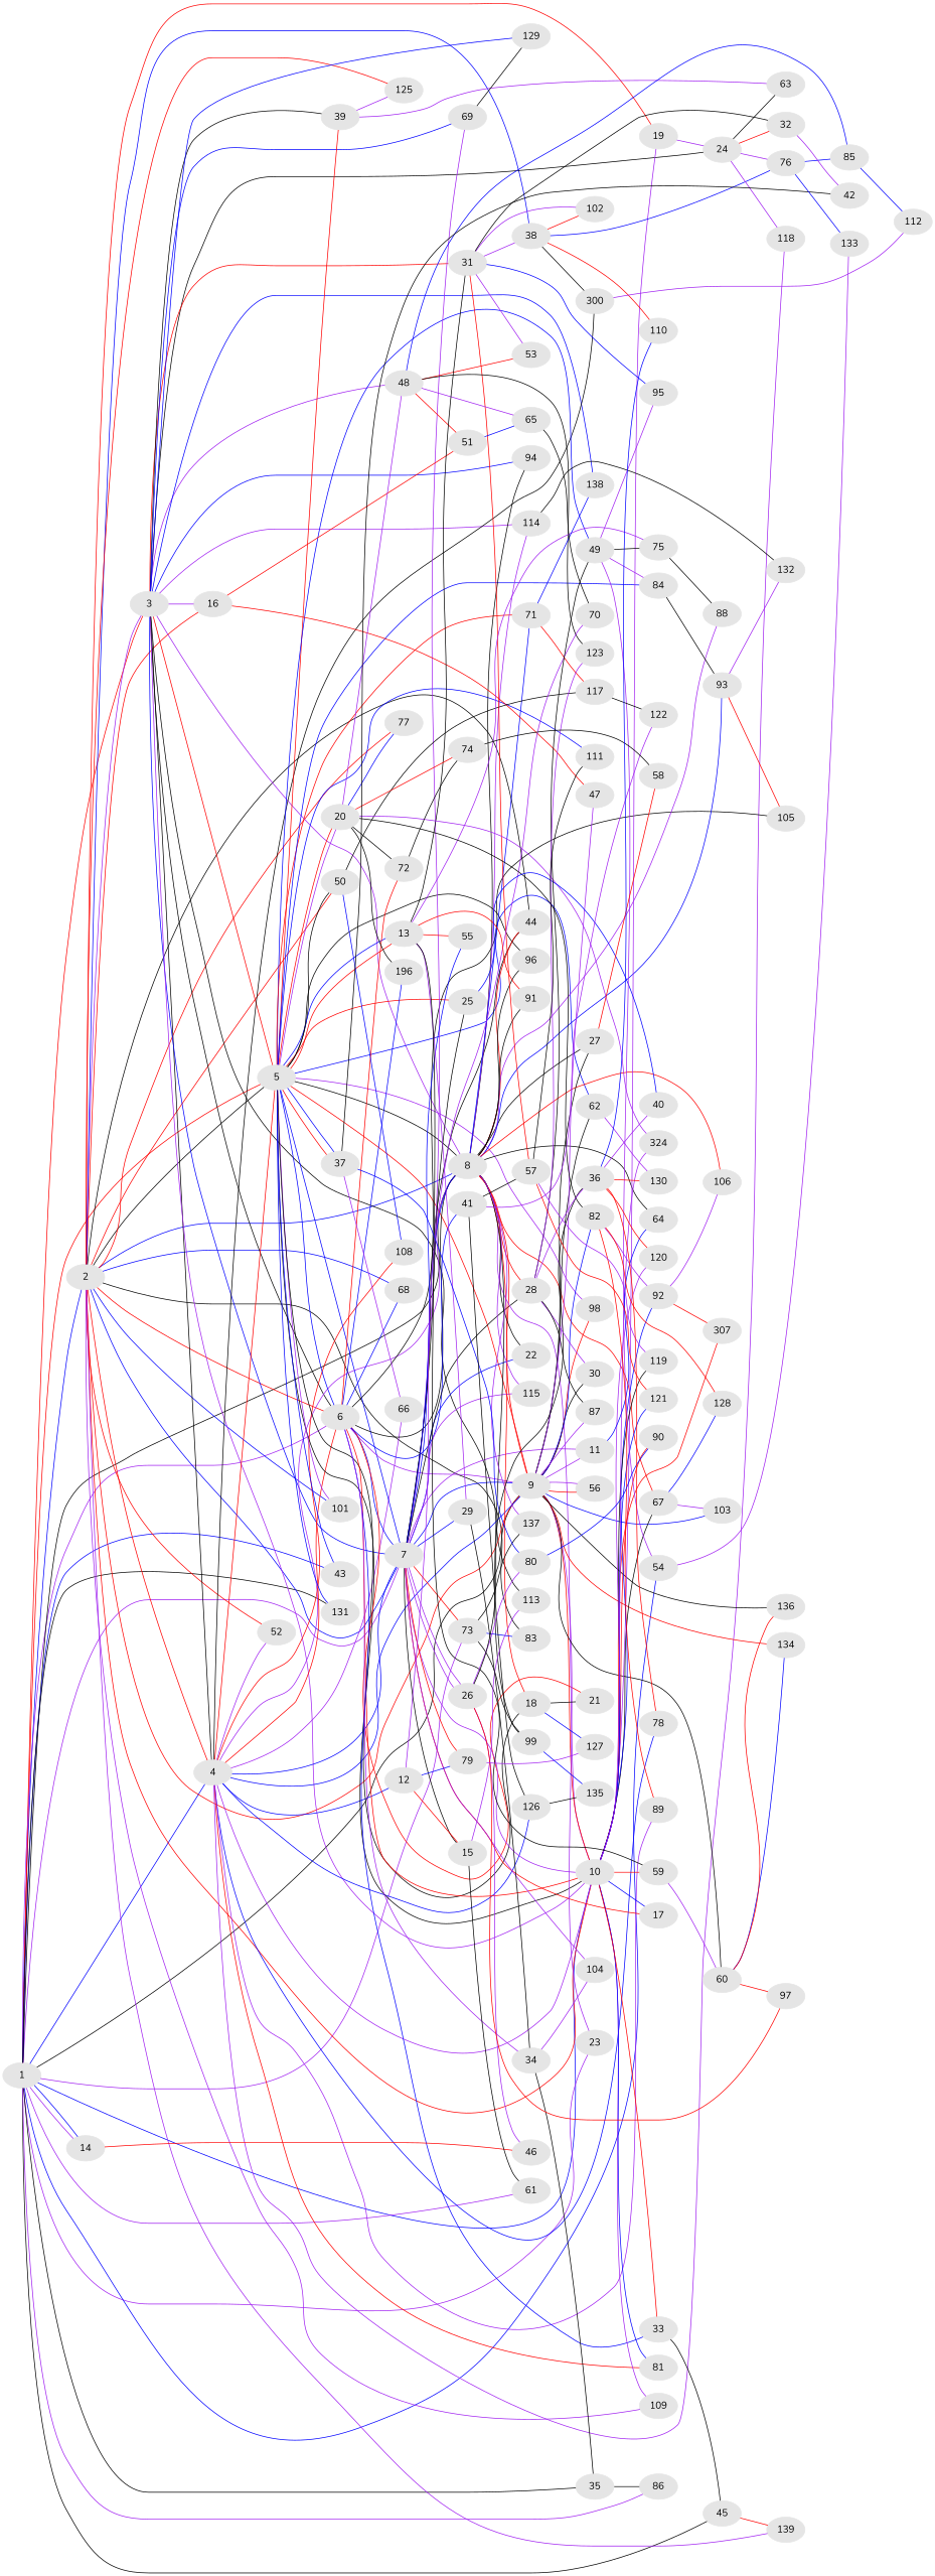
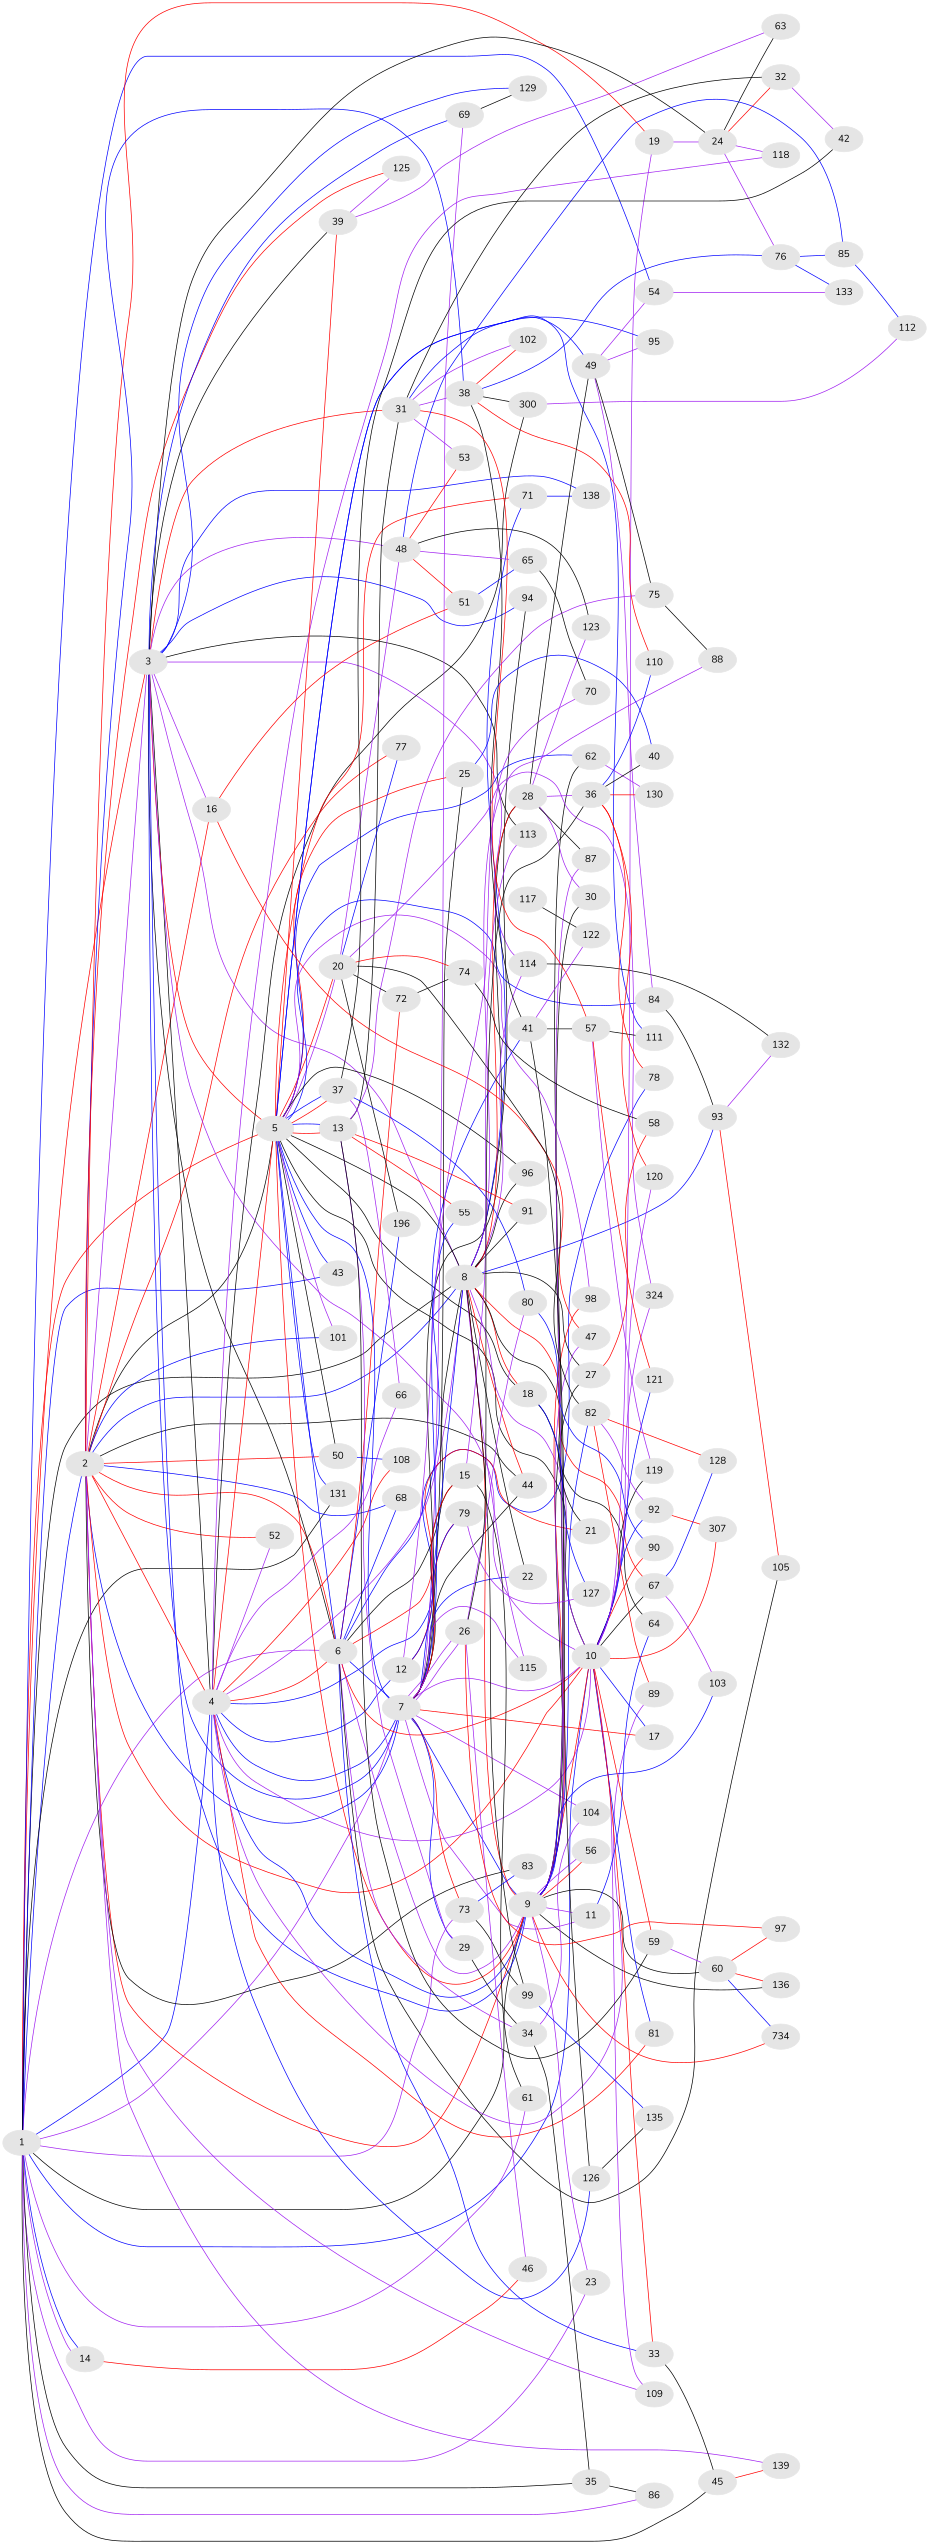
  graph {
    fontname=Nunito
    rankdir=LR
    node [color=gray90 fontname=Nunito style=filled]
    edge [color=purple fontname=Nunito]
    1
    2
    3
    4
    5
    6
    7
    8
    9
    10
    14
    23
    35
    43
    45
    54
    61
    73
    86
    131
    16
    19
    38
    44
    50
    52
    68
    77
    83
    101
    109
    125
    139
    24
    31
    39
    48
    69
    94
    113
    114
    129
    138
    12
    66
    78
    81
    89
    n49 [label=300]
    108
    118
    126
    13
    18
    20
    25
    37
    49
    62
    71
    84
    96
    98
    111
    21
    33
    34
    41
    72
    105
    n71 [label=196]
    11
    15
    17
    22
    26
    28
    29
    55
    79
    104
    115
    27
    64
    67
    88
    91
    93
    99
-   106
-   137
    30
    47
    56
    60
    82
    87
    103
-   134
+   134 [label=734]
    136
    59
    90
    92
    n104 [label=307]
    119
    120
    121
    n108 [label=324]
    46
    133
    51
    76
    102
    110
    117
    32
    63
    53
    57
    95
    123
    65
    85
    132
    70
    112
    135
    75
    127
    74
    40
    80
    42
    130
    122
    36
    97
    58
    128
    1 -- 2 [color=blue]
    1 -- 3 [color=red]
    1 -- 4 [color=blue]
    1 -- 5 [color=red]
    1 -- 6
    1 -- 7
    1 -- 8 [color=black]
    1 -- 9 [color=black]
    1 -- 10 [color=blue]
    1 -- 14
    1 -- 14 [color=blue]
    1 -- 23
    1 -- 35 [color=black]
    1 -- 43 [color=blue]
    1 -- 45 [color=black]
    1 -- 54 [color=blue]
    1 -- 61
    1 -- 73
    1 -- 86
    1 -- 131 [color=black]
    2 -- 3
    2 -- 4 [color=red]
    2 -- 5 [color=black]
    2 -- 6 [color=red]
    2 -- 7 [color=blue]
    2 -- 8 [color=blue]
    2 -- 9 [color=red]
    2 -- 10 [color=red]
    2 -- 16 [color=red]
    2 -- 19 [color=red]
    2 -- 38 [color=blue]
    2 -- 44 [color=black]
    2 -- 50 [color=red]
    2 -- 52 [color=red]
    2 -- 68 [color=blue]
    2 -- 77 [color=red]
    2 -- 83 [color=black]
    2 -- 101 [color=blue]
    2 -- 109
    2 -- 125 [color=red]
    2 -- 139
    3 -- 4 [color=black]
    3 -- 5 [color=red]
    3 -- 6 [color=black]
    3 -- 7 [color=blue]
    3 -- 8
+   3 -- 9 [color=blue]
    3 -- 10
    3 -- 16
    3 -- 24 [color=black]
    3 -- 31 [color=red]
    3 -- 39 [color=black]
    3 -- 48
    3 -- 69 [color=blue]
    3 -- 94 [color=blue]
    3 -- 113 [color=black]
    3 -- 114
    3 -- 129 [color=blue]
    3 -- 138 [color=blue]
    4 -- 5 [color=red]
    4 -- 6 [color=red]
    4 -- 7 [color=blue]
    4 -- 8
    4 -- 9 [color=blue]
    4 -- 10
    4 -- 52
    4 -- 12 [color=blue]
    4 -- 66
    4 -- 78 [color=blue]
    4 -- 81 [color=red]
    4 -- 89
    4 -- n49 [color=black]
    4 -- 108 [color=red]
    4 -- 118
    4 -- 126 [color=blue]
    5 -- 6 [color=blue]
    5 -- 7 [color=blue]
    5 -- 8 [color=black]
    5 -- 9 [color=red]
    5 -- 10 [color=black]
    5 -- 43 [color=blue]
    5 -- 131 [color=blue]
    5 -- 50 [color=black]
    5 -- 101
    5 -- 39 [color=red]
    5 -- 13 [color=red]
    5 -- 13 [color=blue]
    5 -- 18 [color=black]
    5 -- 20
    5 -- 20 [color=red]
    5 -- 25 [color=red]
    5 -- 37 [color=red]
    5 -- 37 [color=blue]
    5 -- 49 [color=blue]
    5 -- 62 [color=blue]
    5 -- 71 [color=red]
    5 -- 84 [color=blue]
    5 -- 96 [color=black]
    5 -- 98
    5 -- 111 [color=blue]
    6 -- 7 [color=blue]
    6 -- 8 [color=black]
    6 -- 9
    6 -- 10 [color=red]
    6 -- 68 [color=blue]
    6 -- 21 [color=red]
    6 -- 33 [color=blue]
    6 -- 34
    6 -- 41 [color=blue]
    6 -- 72 [color=red]
    6 -- 105 [color=black]
    6 -- n71 [color=blue]
    7 -- 8 [color=blue]
    7 -- 9 [color=blue]
    7 -- 10
    7 -- 73 [color=red]
    7 -- 44 [color=black]
    7 -- 69
    7 -- 25 [color=black]
    7 -- 11
    7 -- 15 [color=black]
    7 -- 17 [color=red]
    7 -- 22 [color=blue]
    7 -- 26
    7 -- 26
    7 -- 28 [color=black]
    7 -- 29 [color=blue]
    7 -- 55 [color=blue]
    7 -- 79 [color=red]
    7 -- 104
    7 -- 115
    8 -- 9 [color=red]
    8 -- 10
    8 -- 44 [color=red]
    8 -- 94 [color=black]
    8 -- 114
    8 -- 18 [color=red]
    8 -- 71 [color=blue]
    8 -- 96 [color=black]
    8 -- 22 [color=black]
    8 -- 28 [color=red]
    8 -- 115
    8 -- 27 [color=black]
    8 -- 64 [color=black]
    8 -- 67 [color=red]
    8 -- 88
    8 -- 91 [color=black]
    8 -- 93 [color=blue]
    8 -- 99 [color=black]
-   8 -- 106 [color=red]
-   8 -- 137
    9 -- 10 [color=red]
    9 -- 23
    9 -- 62 [color=black]
    9 -- 98 [color=red]
    9 -- 11
    9 -- 27 [color=black]
    9 -- 30 [color=black]
    9 -- 47
    9 -- 56 [color=red]
    9 -- 56
    9 -- 60 [color=black]
    9 -- 82 [color=blue]
    9 -- 87
    9 -- 103 [color=blue]
    9 -- 134 [color=red]
    9 -- 136 [color=black]
    10 -- 19
    10 -- 109
    10 -- 81 [color=blue]
    10 -- 33 [color=red]
    10 -- 17 [color=blue]
    10 -- 67 [color=black]
    10 -- 59 [color=red]
    10 -- 90 [color=red]
    10 -- 92 [color=blue]
    10 -- n104 [color=red]
    10 -- 119 [color=black]
    10 -- 120
    10 -- 121 [color=blue]
    10 -- n108
    14 -- 46 [color=red]
    35 -- 86 [color=black]
    45 -- 139 [color=red]
    54 -- 133
    73 -- 83 [color=blue]
    73 -- 99 [color=black]
-   73 -- 137 [color=black]
    16 -- 47 [color=red]
    16 -- 51 [color=red]
    19 -- 24
    38 -- n49 [color=black]
+   38 -- 41 [color=black]
    38 -- 76 [color=blue]
    38 -- 102 [color=red]
    38 -- 110 [color=red]
    50 -- 108 [color=blue]
-   50 -- 117 [color=black]
    24 -- 118
    24 -- 76
    24 -- 32 [color=red]
    24 -- 63 [color=black]
    31 -- 38
    31 -- 102
    31 -- 32 [color=black]
    31 -- 53
    31 -- 57 [color=red]
    31 -- 95 [color=blue]
    39 -- 125
    39 -- 63
    48 -- 51 [color=red]
    48 -- 53 [color=red]
    48 -- 123 [color=black]
    48 -- 65
    48 -- 85 [color=blue]
    69 -- 129 [color=black]
    114 -- 132 [color=black]
    12 -- 15 [color=red]
    12 -- 79 [color=blue]
    12 -- 70
    n49 -- 112
    126 -- 135 [color=black]
    13 -- 31 [color=black]
    13 -- 29
    13 -- 55 [color=red]
    13 -- 91 [color=red]
    13 -- 59 [color=black]
    13 -- 75
    18 -- 21 [color=black]
    18 -- 127 [color=blue]
    20 -- 77 [color=blue]
    20 -- 48
    20 -- 72 [color=black]
    20 -- n71 [color=black]
    20 -- 82 [color=black]
    20 -- n108
    20 -- 74 [color=red]
    25 -- 40 [color=blue]
    37 -- 66
    37 -- 80 [color=blue]
    37 -- 42 [color=black]
    49 -- 54
    49 -- 84
    49 -- 95
    49 -- 75 [color=black]
    62 -- 130
    71 -- 138 [color=blue]
-   71 -- 117 [color=red]
    84 -- 93 [color=black]
    33 -- 45 [color=black]
    34 -- 35 [color=black]
    34 -- 104
    41 -- 126 [color=black]
    41 -- 57 [color=black]
    41 -- 122
    72 -- 74 [color=black]
    11 -- 64 [color=blue]
    15 -- 61 [color=black]
    15 -- 113
    26 -- 46
    26 -- 80
    26 -- 36 [color=black]
    26 -- 97 [color=red]
    28 -- 49 [color=black]
    28 -- 30
    28 -- 87 [color=black]
    28 -- 123
    28 -- 36
    29 -- 34 [color=black]
    79 -- 127
    27 -- 58 [color=red]
    67 -- 103
    67 -- 128 [color=blue]
    93 -- 105 [color=red]
    93 -- 132
    99 -- 135 [color=blue]
    60 -- 134 [color=blue]
    60 -- 136 [color=red]
    60 -- 97 [color=red]
    82 -- 89 [color=red]
    82 -- 92
    82 -- 128 [color=red]
    59 -- 60
-   92 -- 106
    92 -- n104 [color=red]
    51 -- 65 [color=blue]
    76 -- 133 [color=blue]
    76 -- 85 [color=blue]
    117 -- 122 [color=black]
    32 -- 42
    57 -- 111 [color=black]
    57 -- 119
    57 -- 121 [color=red]
    65 -- 70 [color=black]
    85 -- 112 [color=blue]
    75 -- 88 [color=black]
    74 -- 58 [color=black]
    80 -- 90 [color=blue]
    36 -- 78 [color=red]
    36 -- 120 [color=red]
    36 -- 110 [color=blue]
-   36 -- 40
+   36 -- 40 [color=black]
    36 -- 130 [color=red]
  }
